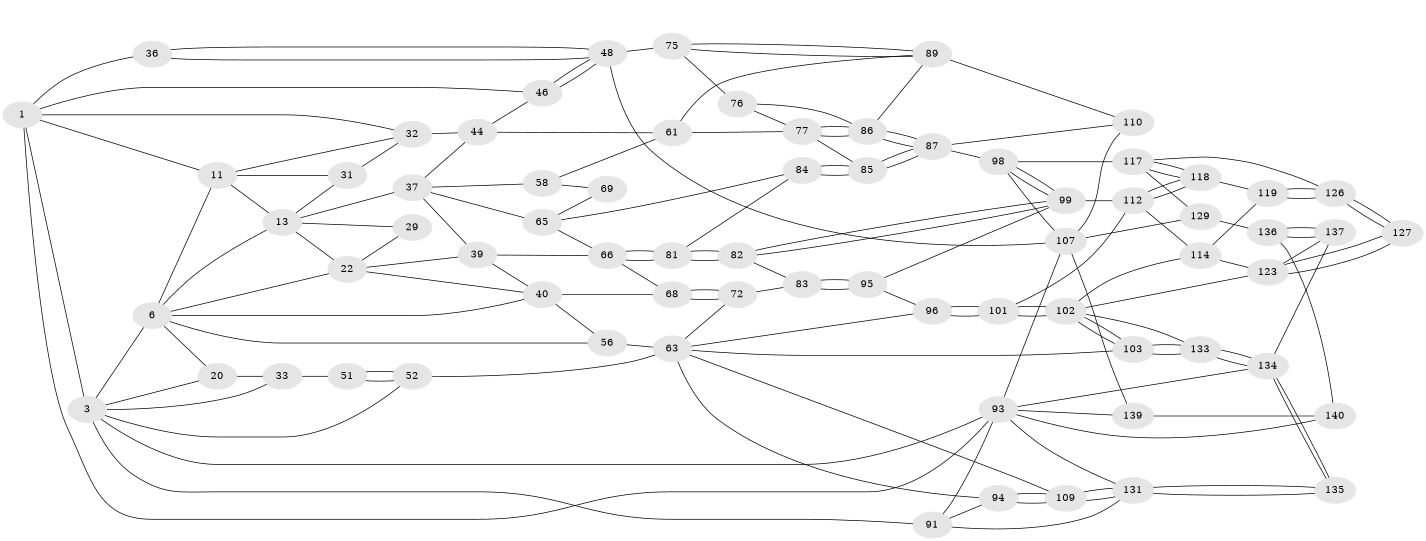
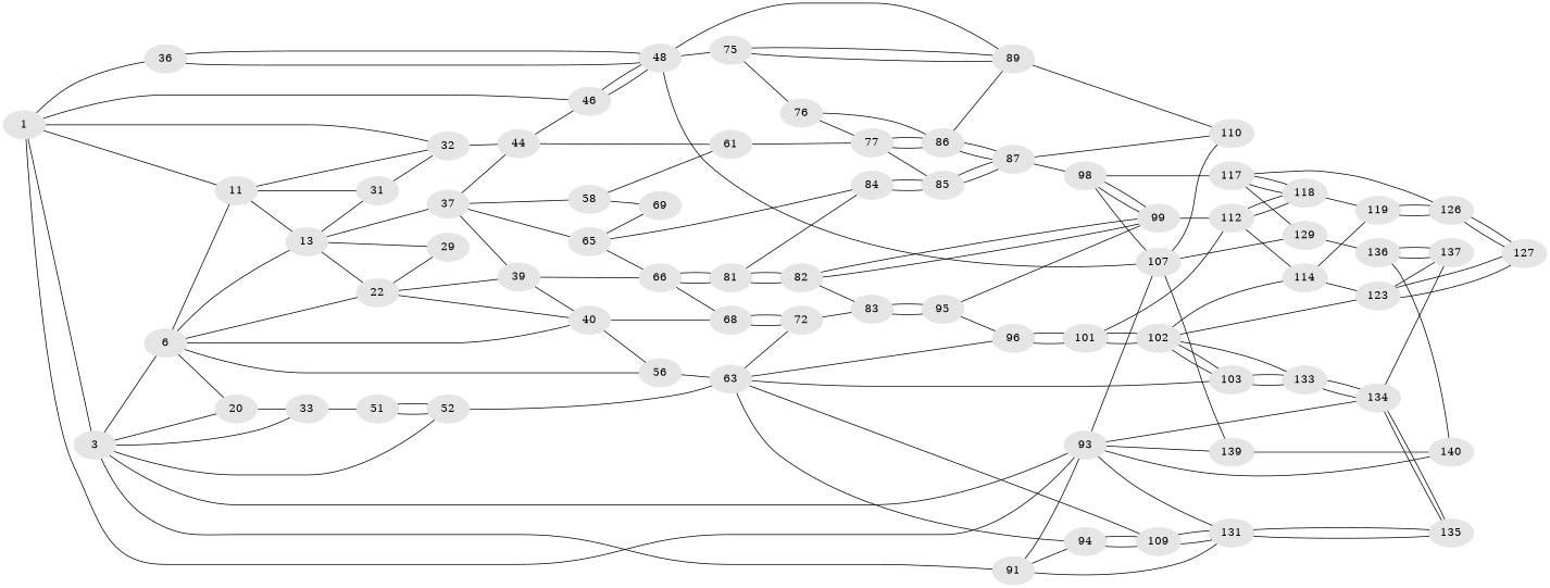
  graph {
    rankdir=LR
    node [color=gray90 style=filled]
    1 [super="+2+8"]
    3 [super="+4+49"]
    11 [super="+16"]
    32 [super="+41"]
    36
    46
    93 [super="+142+105"]
    6 [super="+7+12"]
    20 [super="+21+50"]
    33 [super="+34"]
    52
    91 [super="+92"]
    13 [super="+14"]
    31
    44 [super="+47"]
    48 [super="+74"]
    107 [super="+111"]
    131 [super="+132"]
    134 [super="+138"]
    139
    140
    22 [super="+23+24"]
    40 [super="+43"]
    56 [super="+57"]
    51
    63 [super="+71+64"]
    94
    29
    37 [super="+45+38"]
    39 [super="+42"]
    68
    58 [super="+62+59"]
    65 [super="+70"]
    66 [super="+67"]
    61
    75
    89 [super="+90"]
    69
    84
    81
    72
    77 [super="+78"]
    76
    110
    129 [super="+130"]
    96
    103
    109
    86 [super="+88"]
    85
    83
    101
    133
    82
    95
    87 [super="+97"]
    99 [super="+100"]
    112 [super="+113"]
    98 [super="+116"]
    117 [super="+128"]
    135
    137
    102 [super="+115"]
    118
    126
    114 [super="+120"]
    123 [super="+124"]
    119
    127
    136
    1 -- 3
    1 -- 11
    1 -- 32
    1 -- 36 [weight=2]
    1 -- 46
    1 -- 93
    3 -- 93
    3 -- 6
    3 -- 20
    3 -- 33
    3 -- 52
    3 -- 91
    11 -- 32
    11 -- 13
    11 -- 31
    32 -- 44
    36 -- 48
    36 -- 48
    46 -- 48
    46 -- 48
    93 -- 107
    93 -- 131
    93 -- 134
    93 -- 139
    93 -- 140
    6 -- 11
    6 -- 20
    6 -- 13
    6 -- 22
    6 -- 40
    6 -- 56
    20 -- 33 [weight=2]
    33 -- 51
    52 -- 63
    91 -- 93
    91 -- 131
    91 -- 94
    13 -- 31
    13 -- 22
    13 -- 29
    13 -- 37
    31 -- 32
    44 -- 46
    44 -- 61
    48 -- 107
    48 -- 75
-   61 -- 89
+   48 -- 89
    107 -- 139
    107 -- 110
    107 -- 129
    131 -- 135 [weight=2]
    131 -- 135
    134 -- 135
    134 -- 135
    134 -- 137
    139 -- 140
    22 -- 40
    22 -- 29 [weight=2]
    22 -- 39
    40 -- 56
    40 -- 68
    56 -- 63 [weight=2]
    51 -- 52
    51 -- 52
    63 -- 94
    63 -- 72
    63 -- 96
    63 -- 103
    63 -- 109
    94 -- 109
    94 -- 109
    37 -- 44
    37 -- 39
    37 -- 58 [weight=2]
    37 -- 65
    39 -- 40
    39 -- 66
    68 -- 72
    68 -- 72
    58 -- 61
    58 -- 69 [weight=2]
    65 -- 66
    65 -- 69
    65 -- 84
    66 -- 68
    66 -- 81
    66 -- 81
    61 -- 77
    75 -- 89
    75 -- 89
    75 -- 76
    89 -- 110
    84 -- 85
    84 -- 85
    81 -- 84
    81 -- 82
    81 -- 82
    72 -- 83
    77 -- 86
    77 -- 86
    77 -- 85
    76 -- 77
    76 -- 86
    129 -- 136
    96 -- 101
    96 -- 101
    103 -- 133
    103 -- 133
    109 -- 131
    109 -- 131
    86 -- 89
    86 -- 87
    86 -- 87
    85 -- 87
    85 -- 87
    83 -- 95
    83 -- 95
    101 -- 112
    101 -- 102
    101 -- 102
    133 -- 134
    133 -- 134
    82 -- 83
    82 -- 99
    82 -- 99
    95 -- 96
    95 -- 99
    87 -- 110
    87 -- 98
    99 -- 112
    112 -- 118
    112 -- 118
    112 -- 114
    98 -- 107
    98 -- 99
    98 -- 99
    98 -- 117
    117 -- 129
    117 -- 118
    117 -- 118
    117 -- 126
    102 -- 103
    102 -- 103
    102 -- 133
    102 -- 114
    102 -- 123
    118 -- 119
    126 -- 127
    126 -- 127
    114 -- 123
    114 -- 119
    123 -- 137
    123 -- 127
    123 -- 127
    119 -- 126
    119 -- 126
    136 -- 140
    136 -- 137
    136 -- 137
  }
